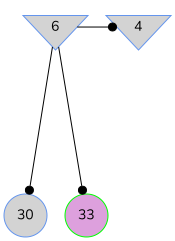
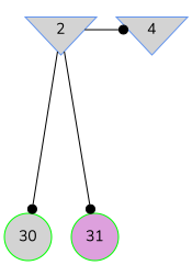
  digraph {
    fontname=Nunito
    ranksep=2.0
    node [color=cornflowerblue fillcolor=lightgrey fontname=Nunito shape=invtriangle style=filled]
    edge [arrowhead=dot fontname=Nunito]
    n1 [label=4]
-   2 [label=6]
-   30 [shape=circle]
-   31 [color=green fillcolor=plum shape=circle label=33]
+   2
+   30 [color=green shape=circle]
+   31 [color=green fillcolor=plum shape=circle]
    subgraph sub_1 {
      rank=same
      n1
      2
    }
    subgraph sub_2 {
      rank=same
    }
    subgraph sub_3 {
      rank=same
      30
      31
    }
    2 -> n1
    2 -> 30
    2 -> 31
  }
